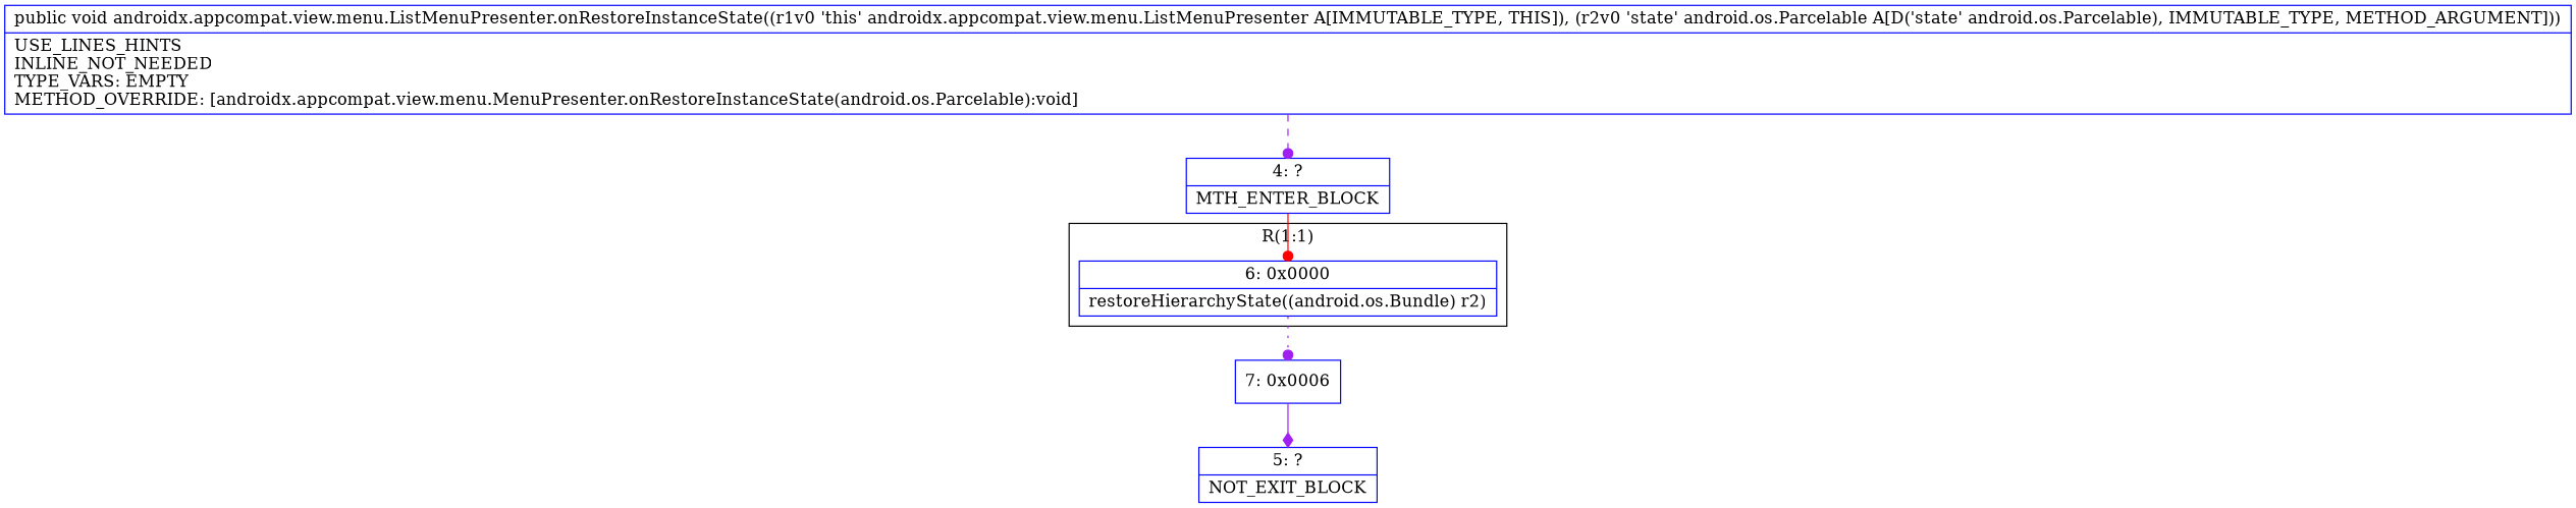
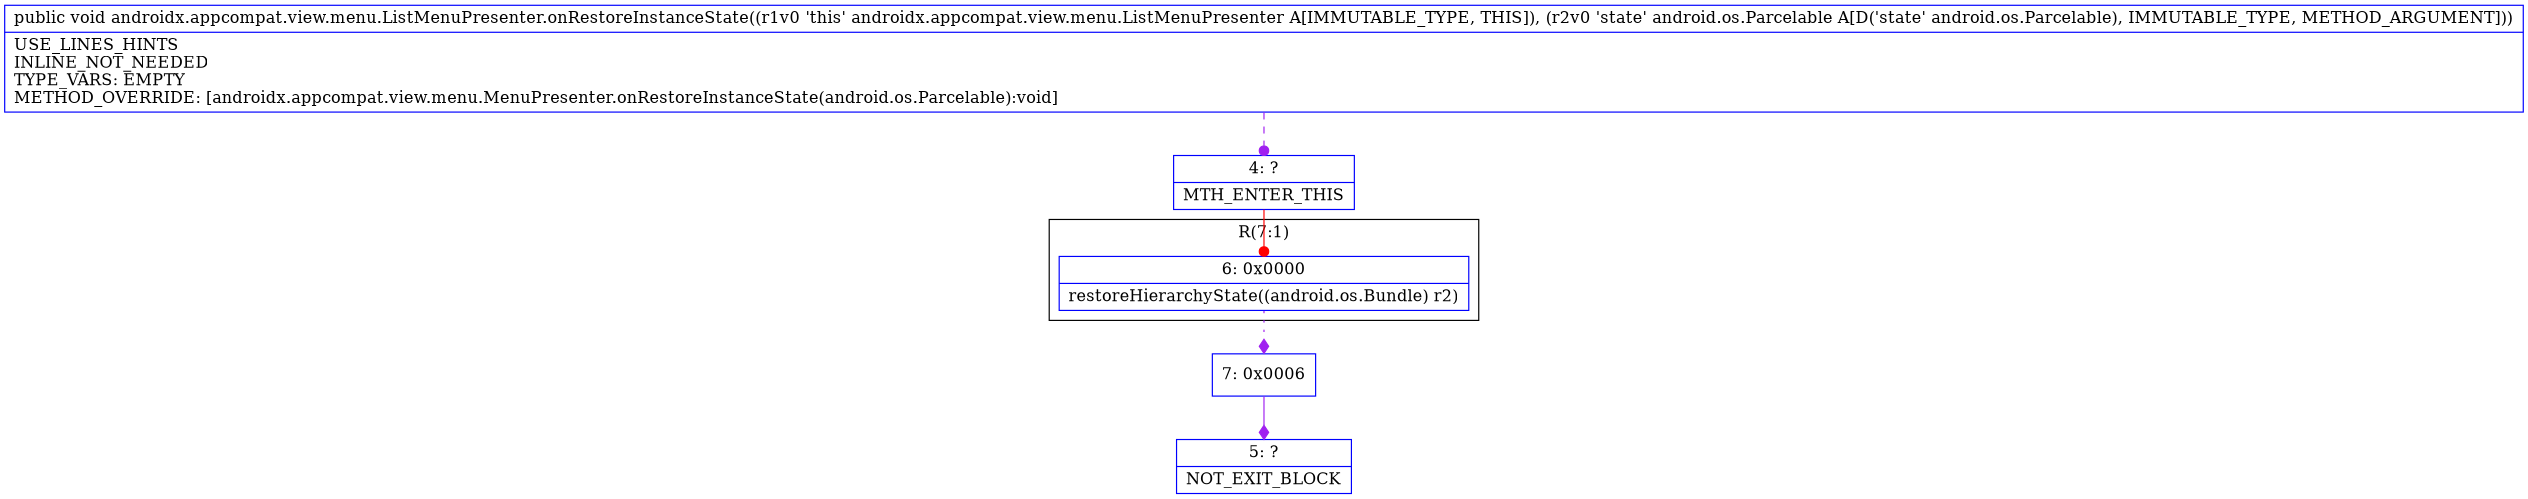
  digraph {
    node [color=blue shape=record]
    edge [arrowhead=diamond color=purple style=solid]
    n1 [label="{6\:\ 0x0000|restoreHierarchyState((android.os.Bundle) r2)\l}"]
    n2 [label="{7\:\ 0x0006}"]
    n3 [label="{5\:\ ?|NOT_EXIT_BLOCK\l}"]
-   n4 [label="{4\:\ ?|MTH_ENTER_BLOCK\l}"]
+   n4 [label="{4\:\ ?|MTH_ENTER_THIS\l}"]
    n5 [label="{public void androidx.appcompat.view.menu.ListMenuPresenter.onRestoreInstanceState((r1v0 'this' androidx.appcompat.view.menu.ListMenuPresenter A[IMMUTABLE_TYPE, THIS]), (r2v0 'state' android.os.Parcelable A[D('state' android.os.Parcelable), IMMUTABLE_TYPE, METHOD_ARGUMENT]))  | USE_LINES_HINTS\lINLINE_NOT_NEEDED\lTYPE_VARS: EMPTY\lMETHOD_OVERRIDE: [androidx.appcompat.view.menu.MenuPresenter.onRestoreInstanceState(android.os.Parcelable):void]\l}"]
    subgraph cluster_1 {
-     label="R(1:1)"
+     label="R(7:1)"
      n1
    }
-   n1 -> n2 [arrowhead=dot style=dotted]
+   n1 -> n2 [style=dotted]
    n2 -> n3
    n4 -> n1 [arrowhead=dot color=red]
    n5 -> n4 [arrowhead=dot style=dashed]
  }
